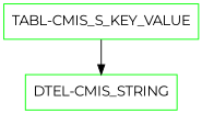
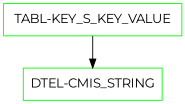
  digraph {
    fontname=Montserrat
    node [color=green shape=box fontname=Montserrat]
-   "TABL-CMIS_S_KEY_VALUE"
+   "TABL-CMIS_S_KEY_VALUE" [label="TABL-KEY_S_KEY_VALUE"]
    "DTEL-CMIS_STRING"
    "TABL-CMIS_S_KEY_VALUE" -> "DTEL-CMIS_STRING" [fontname=Montserrat]
  }
